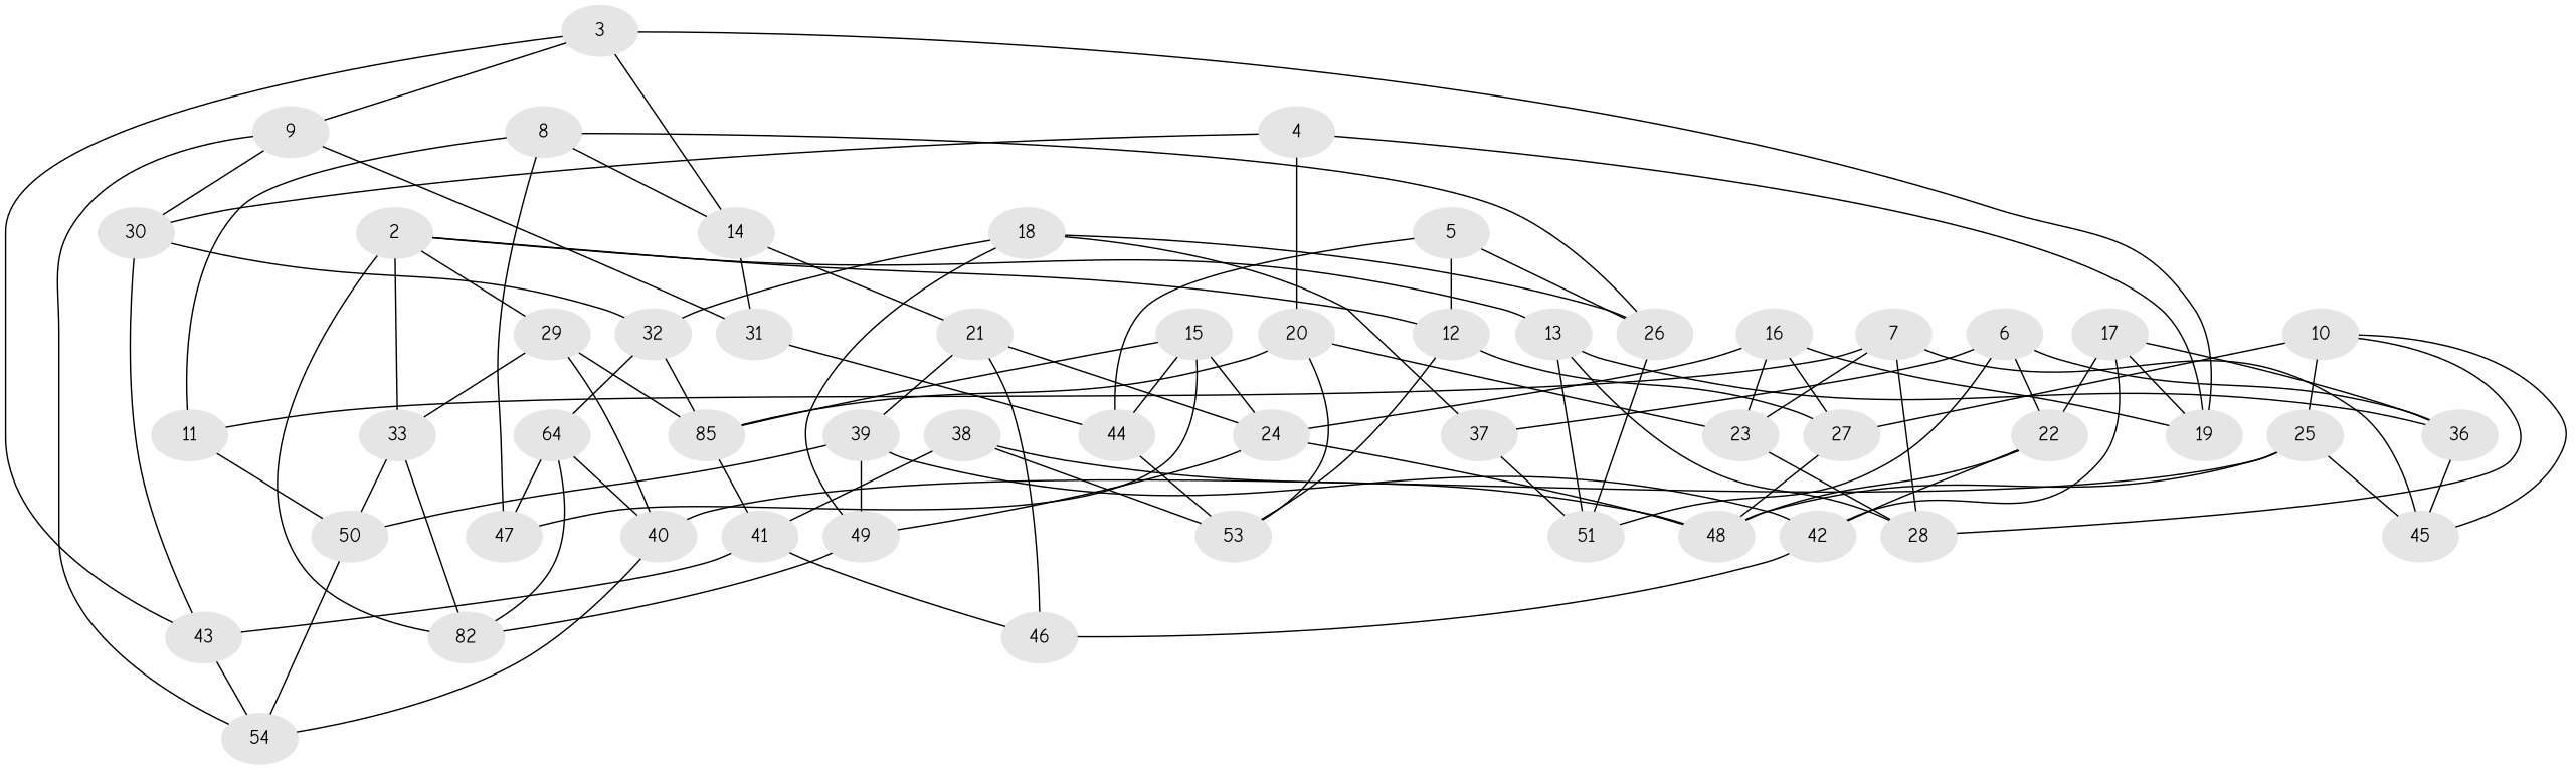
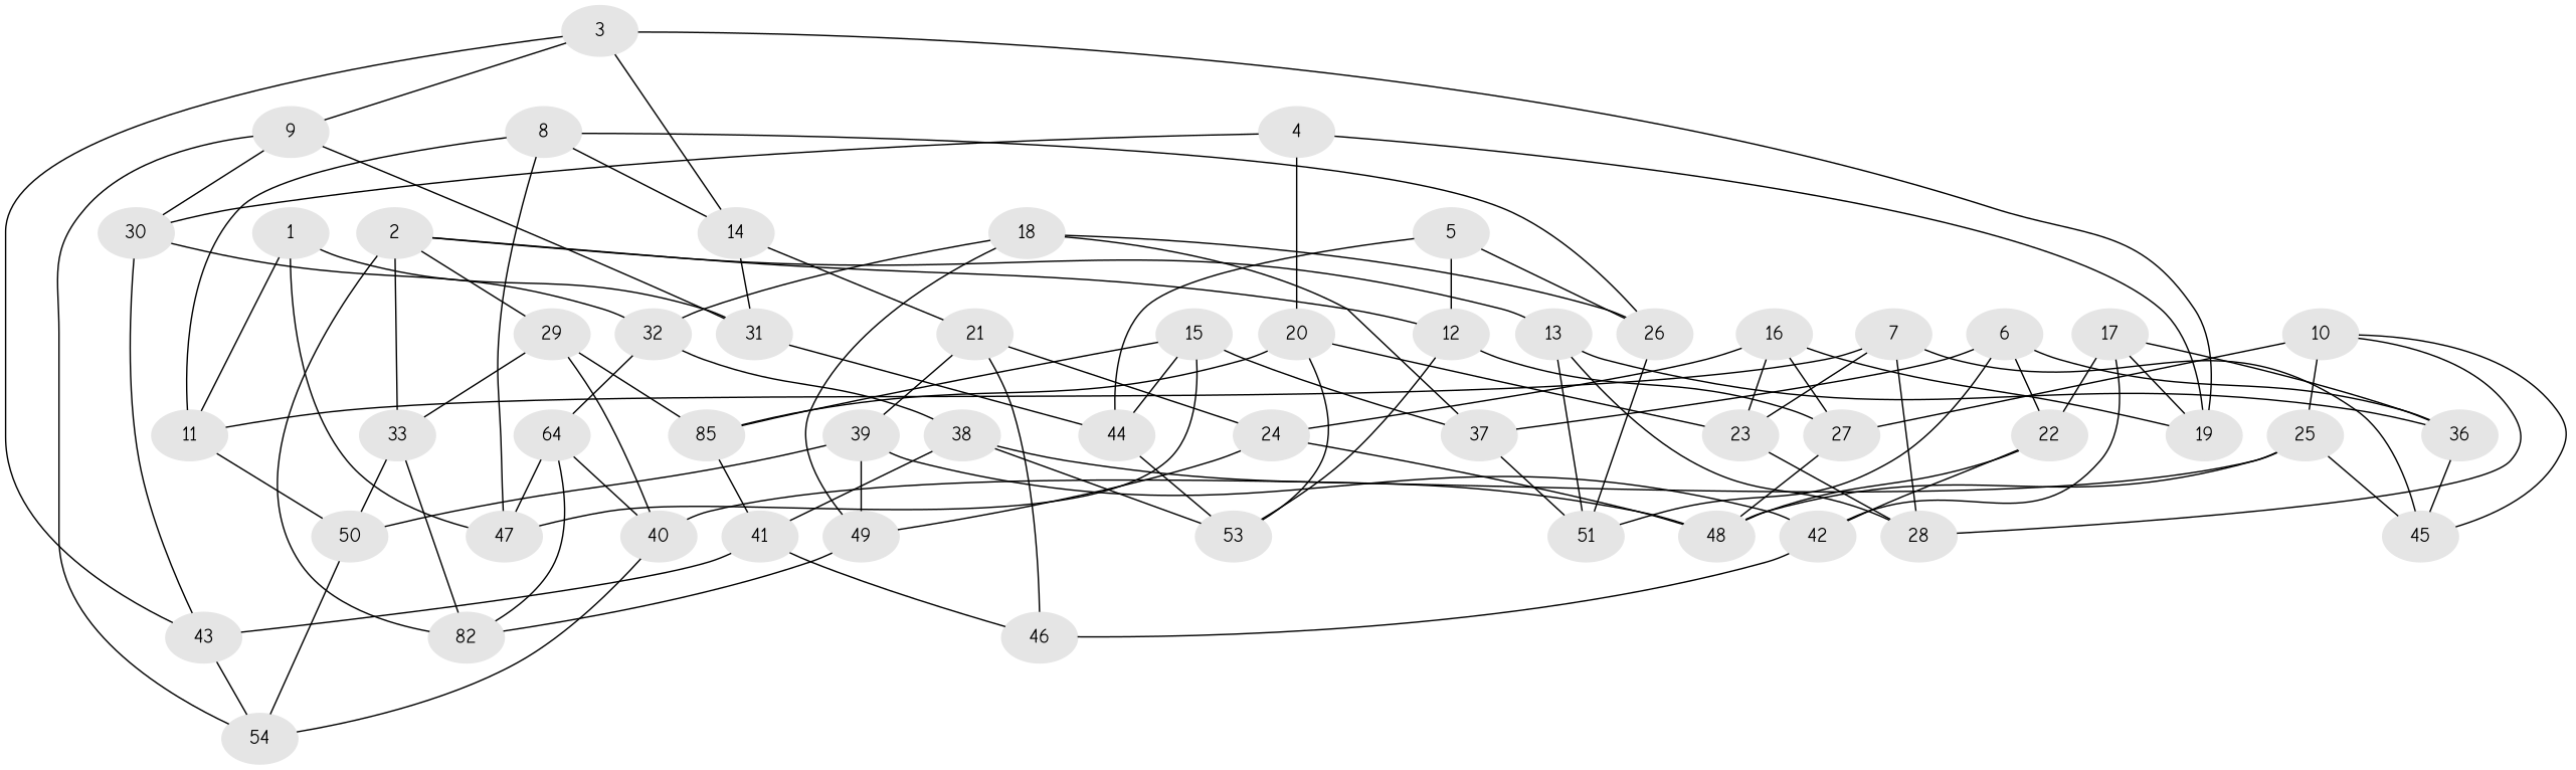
  graph {
    fontname="Comic Neue"
    node [color=gray90 fontname="Comic Neue" style=filled]
    edge [fontname="Comic Neue"]
+   1
    11
    31
    47
    50
    12
    27
    53
    44
    2
    13
    29
    33
    n14 [label=82]
    36
    51
    28
    n18 [label=85]
    40
    3
    9
    14
    19
    43
    30
    54
    21
    4
    20
    5
    26
    23
    32
    6
    22
    37
    42
    48
    45
    7
    8
    10
    25
    24
    39
    46
    15
    41
    16
    49
    17
    18
    n53 [label=64]
    38
+   1 -- 11
+   1 -- 31
+   1 -- 47
    11 -- 50
    31 -- 44
    50 -- 54
    12 -- 27
    12 -- 53
    27 -- 48
    44 -- 53
    2 -- 12
    2 -- 13
    2 -- 29
    2 -- 33
    2 -- n14
    13 -- 36
    13 -- 51
    13 -- 28
    29 -- 33
    29 -- n18
    29 -- 40
    33 -- 50
    33 -- n14
    36 -- 45
    n18 -- 41
    40 -- 54
    3 -- 9
    3 -- 14
    3 -- 19
    3 -- 43
    9 -- 31
    9 -- 30
    9 -- 54
    14 -- 31
    14 -- 21
    43 -- 54
    30 -- 43
    30 -- 32
    21 -- 24
    21 -- 39
    21 -- 46
    4 -- 19
    4 -- 30
    4 -- 20
    20 -- 53
    20 -- n18
    20 -- 23
    5 -- 12
    5 -- 44
    5 -- 26
    26 -- 51
    23 -- 28
    32 -- n53
-   32 -- n18
+   32 -- 38
    6 -- 36
    6 -- 51
    6 -- 22
    6 -- 37
    22 -- 42
    22 -- 48
    37 -- 51
    42 -- 46
    7 -- 11
    7 -- 28
    7 -- 23
    7 -- 45
    8 -- 11
    8 -- 47
    8 -- 14
    8 -- 26
    10 -- 27
    10 -- 28
    10 -- 45
    10 -- 25
    25 -- 40
    25 -- 48
    25 -- 45
    24 -- 48
    24 -- 49
    39 -- 50
    39 -- 42
    39 -- 49
    15 -- 47
    15 -- 44
    15 -- n18
-   15 -- 24
+   15 -- 37
    41 -- 43
    41 -- 46
    16 -- 27
    16 -- 19
    16 -- 23
    16 -- 24
    49 -- n14
    17 -- 36
    17 -- 19
    17 -- 22
    17 -- 42
    18 -- 26
    18 -- 32
    18 -- 37
    18 -- 49
    n53 -- 47
    n53 -- n14
    n53 -- 40
    38 -- 53
    38 -- 48
    38 -- 41
  }
